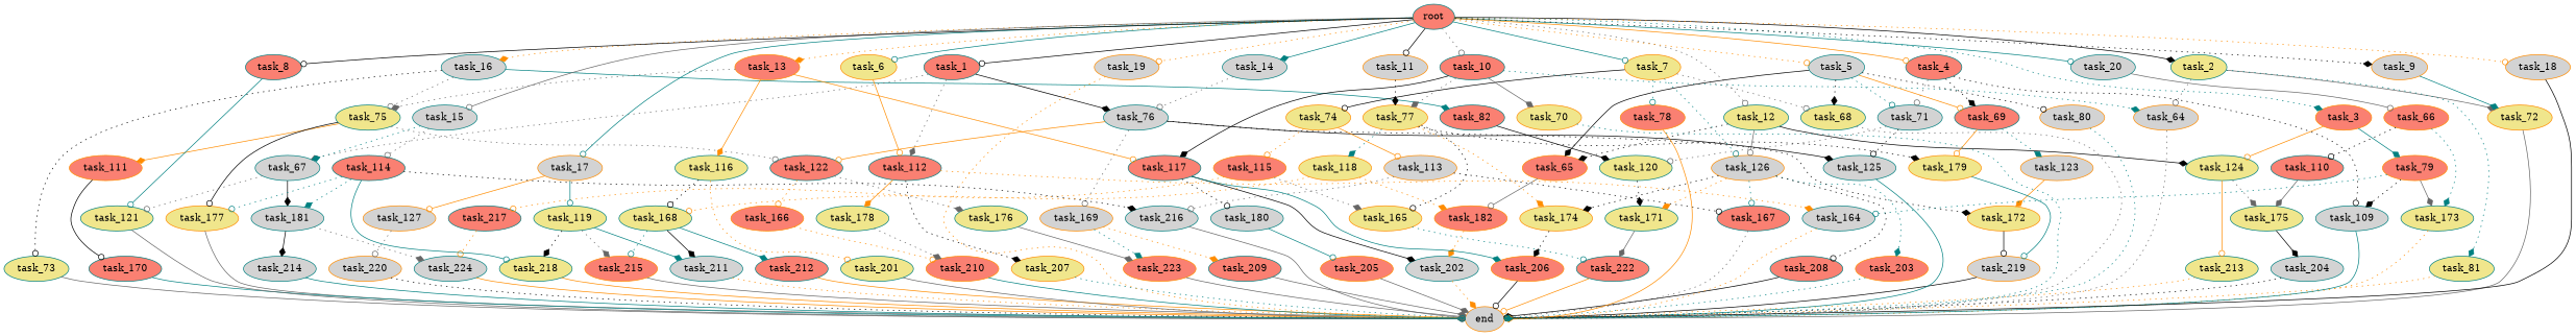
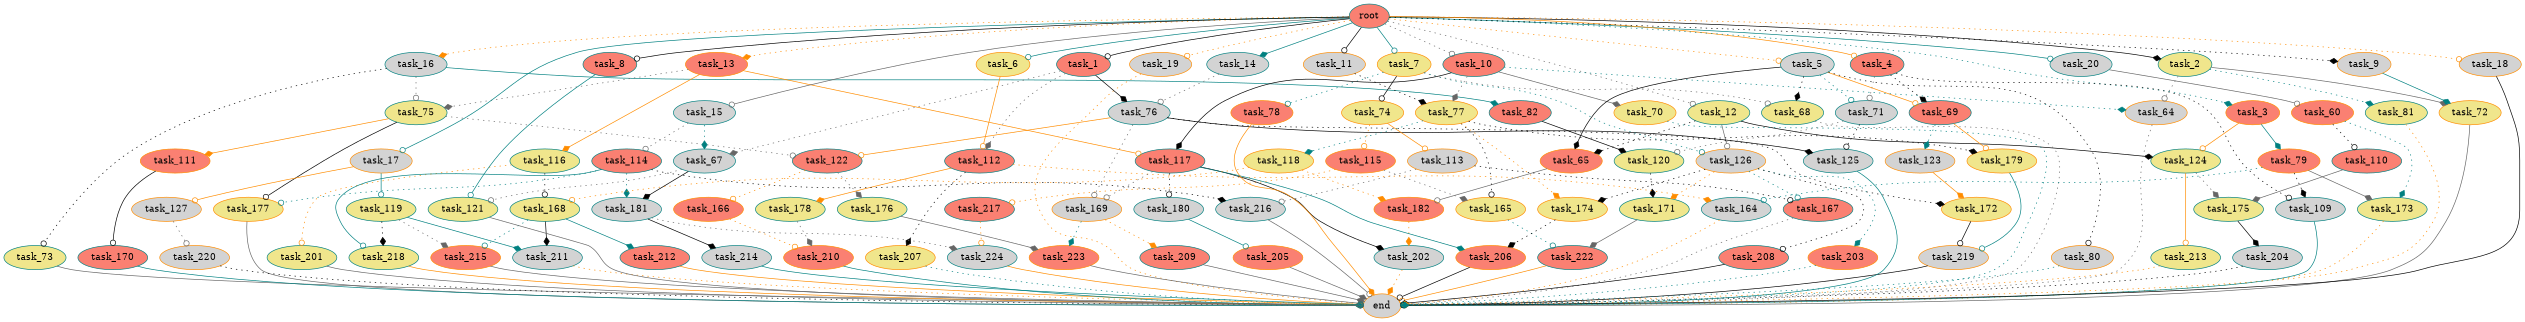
  digraph {
    node [color=teal fillcolor=salmon style=filled]
    edge [arrowhead=odot color=black style=dotted]
    task_207 [color=darkorange fillcolor=khaki]
    end [color=darkorange fillcolor=lightgrey]
    task_16 [fillcolor=lightgrey]
    task_82
    task_73 [fillcolor=khaki]
    task_75 [fillcolor=khaki]
    task_120 [fillcolor=khaki]
    task_111 [color=darkorange]
    task_122
    task_177 [color=darkorange fillcolor=khaki]
    task_212
    task_168 [fillcolor=khaki]
    task_215 [color=darkorange]
    task_211 [fillcolor=lightgrey]
    task_115 [color=darkorange]
    task_217
    task_165 [color=darkorange fillcolor=khaki]
    task_224 [fillcolor=lightgrey]
    task_222
    task_17 [color=darkorange fillcolor=lightgrey]
    task_119 [fillcolor=khaki]
    task_127 [color=darkorange fillcolor=lightgrey]
    task_218 [fillcolor=khaki]
    task_220 [color=darkorange fillcolor=lightgrey]
    task_19 [color=darkorange fillcolor=lightgrey]
    task_12 [fillcolor=khaki]
    task_65 [color=darkorange]
    task_126 [color=darkorange fillcolor=lightgrey]
    task_124 [fillcolor=khaki]
    task_182 [color=darkorange]
    task_167
    task_203 [color=darkorange]
    task_174 [color=darkorange fillcolor=khaki]
    task_208
    task_171 [fillcolor=khaki]
    task_175 [fillcolor=khaki]
    task_213 [fillcolor=khaki]
    task_172 [color=darkorange fillcolor=khaki]
    task_219 [color=darkorange fillcolor=lightgrey]
    task_170
    task_110
    task_204 [fillcolor=lightgrey]
    task_20 [fillcolor=lightgrey]
-   task_66 [color=darkorange]
+   task_66 [color=darkorange label=task_60]
    task_173 [fillcolor=khaki]
    task_166 [color=darkorange]
    task_210 [color=darkorange]
    task_68 [fillcolor=khaki]
    task_113 [color=darkorange fillcolor=lightgrey]
    task_216 [fillcolor=lightgrey]
    task_205 [color=darkorange]
    task_6 [color=darkorange fillcolor=khaki]
    task_112
    task_164 [fillcolor=lightgrey]
    task_178 [fillcolor=khaki]
    task_176 [fillcolor=khaki]
    task_223 [color=darkorange]
    task_1
    task_76 [fillcolor=lightgrey]
    task_67 [fillcolor=lightgrey]
    task_169 [color=darkorange fillcolor=lightgrey]
    task_125 [fillcolor=lightgrey]
    task_121 [fillcolor=khaki]
    task_181 [fillcolor=lightgrey]
    task_2 [fillcolor=khaki]
    task_72 [color=darkorange fillcolor=khaki]
    task_81 [fillcolor=khaki]
    task_64 [color=darkorange fillcolor=lightgrey]
    task_13 [color=darkorange]
    task_117
    task_116 [fillcolor=khaki]
    task_180 [fillcolor=lightgrey]
    task_202 [fillcolor=lightgrey]
    task_206 [color=darkorange]
    task_201 [fillcolor=khaki]
    task_123 [color=darkorange fillcolor=lightgrey]
    task_79 [color=darkorange]
    task_109 [fillcolor=lightgrey]
    root
    task_7 [color=darkorange fillcolor=khaki]
    task_11 [color=darkorange fillcolor=lightgrey]
    task_4
    task_18 [color=darkorange fillcolor=lightgrey]
    task_10
    task_14 [fillcolor=lightgrey]
    task_15 [fillcolor=lightgrey]
    task_3 [color=darkorange]
    task_8
    task_9 [color=darkorange fillcolor=lightgrey]
    task_5 [fillcolor=lightgrey]
    task_74 [color=darkorange fillcolor=khaki]
    task_78 [color=darkorange]
    task_77 [color=darkorange fillcolor=khaki]
    task_69
    task_71 [fillcolor=lightgrey]
    task_70 [color=darkorange fillcolor=khaki]
    task_114
    task_80 [color=darkorange fillcolor=lightgrey]
    task_209
    task_118 [color=darkorange fillcolor=khaki]
    task_179 [color=darkorange fillcolor=khaki]
    task_214 [fillcolor=lightgrey]
    task_207 -> end [color=teal]
    task_16 -> task_82 [arrowhead=diamond color=teal style=solid]
    task_16 -> task_73
    task_16 -> task_75 [color=gray40]
    task_82 -> task_120 [arrowhead=diamond style=solid]
    task_73 -> end [arrowhead=diamond color=gray40 style=solid]
    task_75 -> task_111 [arrowhead=diamond color=darkorange style=solid]
    task_75 -> task_122 [color=gray40]
    task_75 -> task_177 [style=solid]
    task_120 -> task_171 [arrowhead=diamond]
    task_111 -> task_170 [style=solid]
    task_122 -> task_166 [color=darkorange]
    task_122 -> task_176 [arrowhead=diamond color=gray40]
    task_177 -> end [color=gray40 style=solid]
    task_212 -> end [color=darkorange style=solid]
    task_168 -> task_212 [arrowhead=diamond color=teal style=solid]
    task_168 -> task_215 [color=teal]
    task_168 -> task_211 [arrowhead=diamond style=solid]
    task_215 -> end [color=gray40 style=solid]
    task_211 -> end [color=darkorange]
    task_115 -> task_217 [color=darkorange]
    task_115 -> task_165 [arrowhead=diamond color=gray40]
    task_217 -> task_224 [color=darkorange]
    task_165 -> task_222 [color=teal]
    task_224 -> end [color=darkorange style=solid]
    task_222 -> end [color=darkorange style=solid]
    task_17 -> task_119 [color=teal style=solid]
    task_17 -> task_127 [color=darkorange style=solid]
    task_119 -> task_215 [arrowhead=diamond color=gray40]
    task_119 -> task_211 [arrowhead=diamond color=teal style=solid]
    task_119 -> task_218 [arrowhead=diamond]
    task_127 -> task_220 [color=gray40]
    task_218 -> end [arrowhead=diamond color=darkorange style=solid]
    task_220 -> end
    task_19 -> end [color=darkorange]
    task_12 -> task_65 [arrowhead=diamond]
    task_12 -> task_126 [color=gray40 style=solid]
    task_12 -> task_124 [arrowhead=diamond style=solid]
    task_65 -> task_182 [color=gray40 style=solid]
    task_126 -> task_167 [color=teal]
    task_126 -> task_203 [arrowhead=diamond color=teal]
    task_126 -> task_174 [arrowhead=diamond]
    task_126 -> task_208
    task_126 -> task_171 [arrowhead=diamond color=darkorange]
    task_124 -> task_175 [arrowhead=diamond color=gray40]
    task_124 -> task_213 [color=darkorange style=solid]
    task_182 -> task_202 [arrowhead=diamond color=darkorange]
    task_167 -> end [arrowhead=diamond color=gray40]
    task_203 -> end [arrowhead=diamond color=teal]
    task_174 -> task_206 [arrowhead=diamond]
    task_208 -> end [arrowhead=diamond style=solid]
    task_171 -> task_222 [arrowhead=diamond color=gray40 style=solid]
    task_175 -> task_204 [arrowhead=diamond style=solid]
    task_213 -> end [arrowhead=diamond color=darkorange]
    task_172 -> task_219 [style=solid]
    task_219 -> end [style=solid]
    task_170 -> end [arrowhead=diamond color=teal style=solid]
    task_110 -> task_175 [arrowhead=diamond color=gray40 style=solid]
    task_204 -> end
    task_20 -> task_66 [color=gray40 style=solid]
    task_66 -> task_110
    task_66 -> task_173 [arrowhead=diamond color=teal]
    task_173 -> end [arrowhead=diamond color=darkorange]
    task_166 -> task_210 [color=darkorange]
    task_210 -> end [color=teal style=solid]
    task_68 -> end [arrowhead=diamond color=gray40]
    task_113 -> task_167
    task_113 -> task_216 [color=gray40]
    task_216 -> end [color=gray40 style=solid]
    task_205 -> end [arrowhead=diamond color=gray40 style=solid]
    task_6 -> task_112 [color=darkorange style=solid]
    task_112 -> task_207 [arrowhead=diamond]
    task_112 -> task_164 [arrowhead=diamond color=darkorange]
    task_112 -> task_178 [arrowhead=diamond color=darkorange style=solid]
    task_164 -> end [arrowhead=diamond color=darkorange]
    task_178 -> task_210 [arrowhead=diamond color=gray40]
    task_176 -> task_223 [arrowhead=diamond color=gray40 style=solid]
    task_223 -> end [color=gray40 style=solid]
    task_1 -> task_112 [arrowhead=diamond color=gray40]
    task_1 -> task_76 [arrowhead=diamond style=solid]
    task_1 -> task_67 [arrowhead=diamond color=gray40]
    task_76 -> task_122 [color=darkorange style=solid]
    task_76 -> task_172 [arrowhead=diamond]
    task_76 -> task_169 [color=gray40]
    task_76 -> task_125 [arrowhead=diamond style=solid]
    task_67 -> task_121 [color=gray40]
    task_67 -> task_181 [arrowhead=diamond style=solid]
    task_169 -> task_223 [arrowhead=diamond color=teal]
    task_169 -> task_209 [arrowhead=diamond color=darkorange]
    task_125 -> end [arrowhead=diamond color=teal style=solid]
    task_121 -> end [color=gray40 style=solid]
    task_181 -> task_224 [arrowhead=diamond color=gray40]
    task_181 -> task_214 [arrowhead=diamond style=solid]
    task_2 -> task_72 [arrowhead=diamond color=gray40 style=solid]
    task_2 -> task_81 [arrowhead=diamond color=teal]
    task_2 -> task_64 [color=gray40]
    task_72 -> end [arrowhead=diamond color=gray40 style=solid]
    task_81 -> end [arrowhead=diamond color=darkorange]
    task_64 -> end [color=gray40]
    task_13 -> task_75 [arrowhead=diamond color=gray40]
    task_13 -> task_117 [color=darkorange style=solid]
    task_13 -> task_116 [arrowhead=diamond color=darkorange style=solid]
+   task_117 -> task_169 [color=gray40]
    task_117 -> task_180
    task_117 -> task_202 [arrowhead=diamond style=solid]
    task_117 -> task_206 [arrowhead=diamond color=teal style=solid]
    task_116 -> task_168
    task_116 -> task_201 [color=darkorange]
    task_180 -> task_205 [color=teal style=solid]
    task_202 -> end [arrowhead=diamond color=darkorange]
    task_206 -> end [style=solid]
    task_201 -> end [color=gray40 style=solid]
    task_123 -> task_172 [arrowhead=diamond color=darkorange style=solid]
    task_79 -> task_173 [arrowhead=diamond color=gray40 style=solid]
    task_79 -> task_164 [color=teal]
    task_79 -> task_109 [arrowhead=diamond]
    task_109 -> end [color=teal style=solid]
    root -> task_16 [arrowhead=diamond color=darkorange]
    root -> task_17 [color=teal style=solid]
    root -> task_19 [color=darkorange]
    root -> task_12 [color=gray40]
    root -> task_20 [color=teal style=solid]
    root -> task_6 [color=teal style=solid]
    root -> task_1 [style=solid]
    root -> task_2 [arrowhead=diamond style=solid]
    root -> task_13 [arrowhead=diamond color=darkorange]
    root -> task_7 [color=teal style=solid]
    root -> task_11 [style=solid]
    root -> task_4 [color=darkorange style=solid]
    root -> task_18 [color=darkorange]
    root -> task_10 [color=gray40]
    root -> task_14 [arrowhead=diamond color=teal style=solid]
    root -> task_15 [color=gray40 style=solid]
    root -> task_3 [arrowhead=diamond color=teal]
    root -> task_8 [style=solid]
    root -> task_9 [arrowhead=diamond]
    root -> task_5 [color=darkorange]
    task_7 -> task_126 [color=teal]
    task_7 -> task_68 [color=gray40]
    task_7 -> task_74 [style=solid]
    task_7 -> task_78 [color=teal]
    task_11 -> task_77 [arrowhead=diamond]
    task_4 -> task_109
    task_4 -> task_69 [arrowhead=diamond]
    task_4 -> task_71 [color=gray40]
    task_18 -> end [style=solid]
    task_10 -> task_64 [arrowhead=diamond color=teal]
    task_10 -> task_117 [arrowhead=diamond style=solid]
    task_10 -> task_77 [arrowhead=diamond color=gray40]
    task_10 -> task_70 [arrowhead=diamond color=gray40 style=solid]
    task_14 -> task_76 [color=gray40]
    task_15 -> task_67 [arrowhead=diamond color=teal]
    task_15 -> task_114 [color=gray40]
    task_3 -> task_124 [color=darkorange style=solid]
    task_3 -> task_79 [arrowhead=diamond color=teal style=solid]
    task_8 -> task_121 [color=teal style=solid]
    task_9 -> task_72 [arrowhead=diamond color=teal style=solid]
    task_5 -> task_65 [arrowhead=diamond style=solid]
    task_5 -> task_68 [arrowhead=diamond]
    task_5 -> task_69 [color=darkorange style=solid]
    task_5 -> task_71 [color=teal]
    task_5 -> task_80
    task_74 -> task_115 [color=darkorange]
    task_74 -> task_113 [color=darkorange style=solid]
    task_78 -> end [arrowhead=diamond color=darkorange style=solid]
    task_77 -> task_165
    task_77 -> task_174 [arrowhead=diamond color=darkorange]
    task_77 -> task_118 [arrowhead=diamond color=teal]
    task_77 -> task_179 [arrowhead=diamond]
    task_69 -> task_123 [arrowhead=diamond color=teal]
    task_69 -> task_179 [color=darkorange style=solid]
    task_71 -> task_120 [color=gray40]
    task_71 -> task_125
    task_70 -> end [arrowhead=diamond color=teal]
    task_114 -> task_177 [color=teal]
    task_114 -> task_218 [color=teal style=solid]
    task_114 -> task_216 [arrowhead=diamond]
    task_114 -> task_181 [arrowhead=diamond color=teal]
    task_80 -> end [color=teal]
    task_209 -> end [arrowhead=diamond color=gray40 style=solid]
    task_118 -> task_168 [color=darkorange]
    task_118 -> task_182 [arrowhead=diamond color=darkorange]
    task_179 -> task_219 [color=teal style=solid]
    task_214 -> end [color=teal style=solid]
  }
